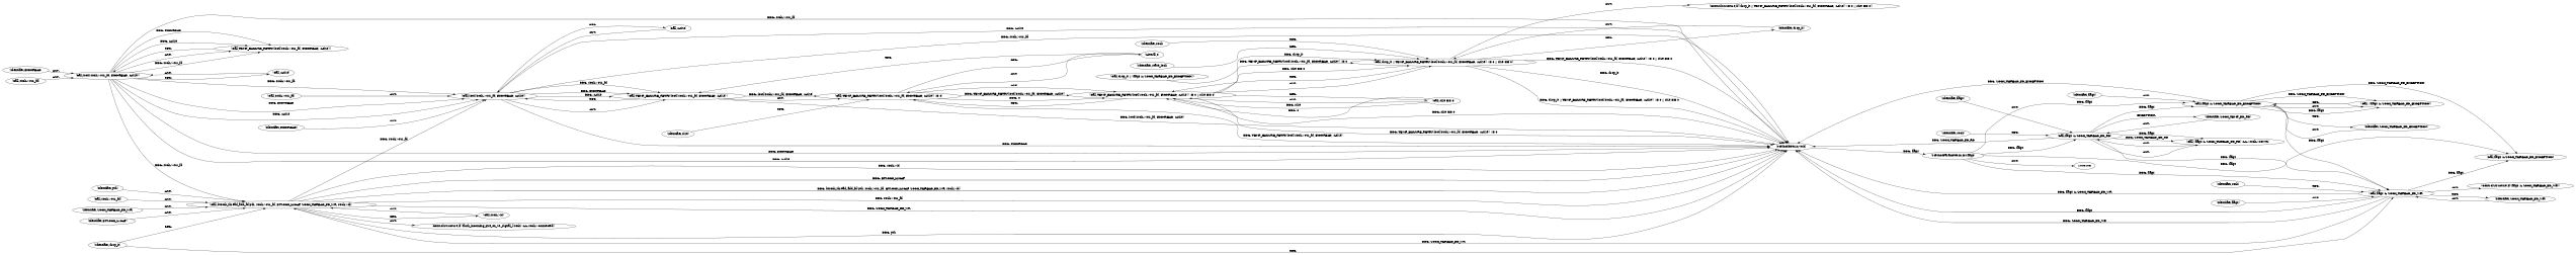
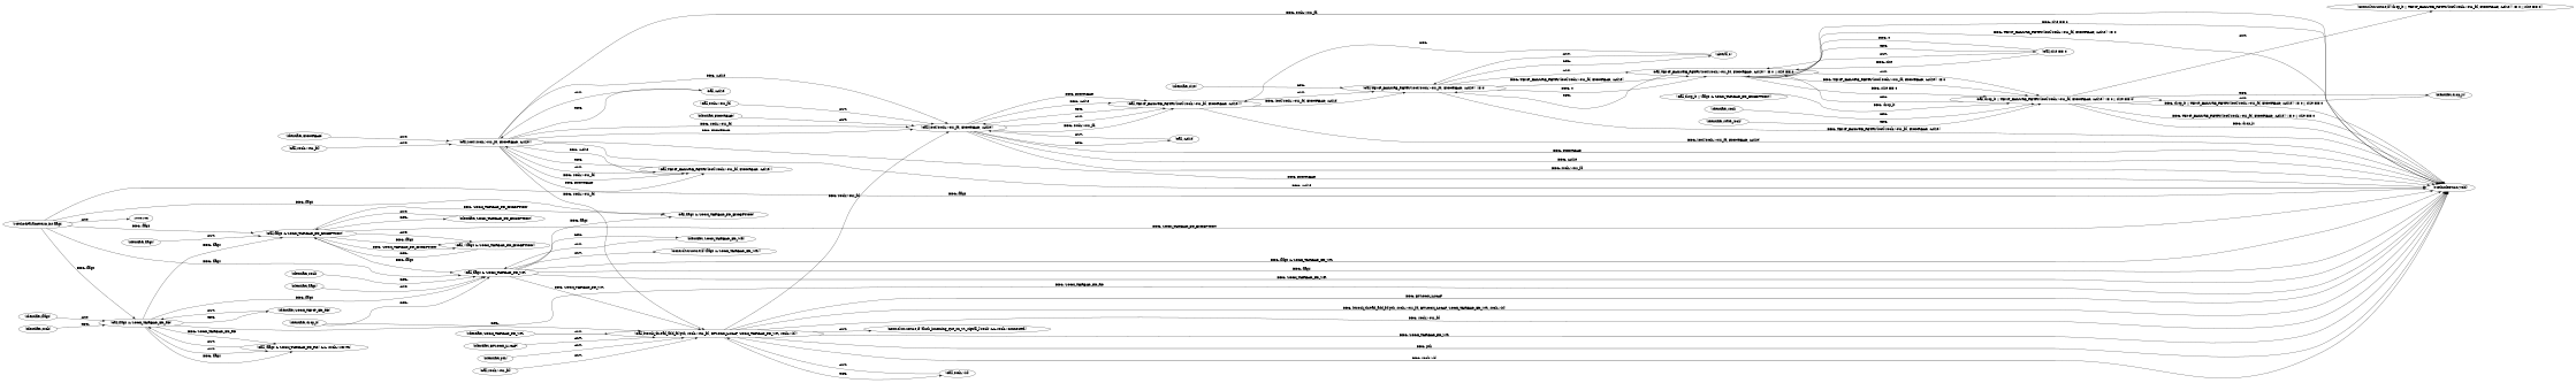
  digraph {
    rankdir=LR
    n1 [label="(Call,btsock_thread_add_fd(pth, sock->our_fd, BTSOCK_L2CAP, SOCK_THREAD_FD_WR, sock->id))"]
    n2 [label="(Call,ioctl(sock->our_fd, FIONREAD, &size))"]
    n3 [label="(Call,sock->id)"]
    n4 [label="(ControlStructure,if (flush_incoming_que_on_wr_signal_l(sock) && sock->connected))"]
    n5 [label="(MethodReturn,void)"]
    n6 [label="(Call,TEMP_FAILURE_RETRY(ioctl(sock->our_fd, FIONREAD, &size)))"]
    n7 [label="(Call,&size)"]
    n8 [label="(Call,ioctl(sock->our_fd, FIONREAD, &size))"]
    n9 [label="(Call,TEMP_FAILURE_RETRY(ioctl(sock->our_fd, FIONREAD, &size)))"]
    n10 [label="(Call,&size)"]
    n11 [label="(Call,flags & SOCK_THREAD_FD_WR)"]
    n12 [label="(Call,flags & SOCK_THREAD_FD_EXCEPTION)"]
    n13 [label="(Identifier,SOCK_THREAD_FD_WR)"]
    n14 [label="(ControlStructure,if (flags & SOCK_THREAD_FD_WR))"]
    n15 [label="(Call,flags & SOCK_THREAD_FD_RD)"]
    n16 [label="(Call,flags & SOCK_THREAD_FD_EXCEPTION)"]
    n17 [label="(Identifier,SOCK_TEMP_FD_RD)"]
    n18 [label="(Call,(flags & SOCK_THREAD_FD_RD) && !sock->server)"]
    n19 [label="(Call,!(flags & SOCK_THREAD_FD_EXCEPTION))"]
    n20 [label="(Identifier,SOCK_THREAD_FD_EXCEPTION)"]
    n21 [label="(MethodParameterIn,int flags)"]
    n22 [label=1040103]
    n23 [label="(Call,TEMP_FAILURE_RETRY(ioctl(sock->our_fd, FIONREAD, &size)) != 0)"]
    n24 [label="(Call,TEMP_FAILURE_RETRY(ioctl(sock->our_fd, FIONREAD, &size)) != 0 || size == 0)"]
    n25 [label="(Literal,0)"]
    n26 [label="(Call,drop_it || TEMP_FAILURE_RETRY(ioctl(sock->our_fd, FIONREAD, &size)) != 0 || size == 0)"]
    n27 [label="(Call,size == 0)"]
    n28 [label="(ControlStructure,if (drop_it || TEMP_FAILURE_RETRY(ioctl(sock->our_fd, FIONREAD, &size)) != 0 || size == 0))"]
    n29 [label="(Identifier,drop_it)"]
    n30 [label="(Identifier,BTSOCK_L1CAP)"]
    n31 [label="(Identifier,sock)"]
    n32 [label="(Identifier,pth)"]
    n33 [label="(Call,drop_it || (flags & SOCK_THREAD_FD_EXCEPTION))"]
    n34 [label="(Identifier,FIONREAD)"]
    n35 [label="(Call,sock->our_fd)"]
    n36 [label="(Identifier,flags)"]
    n37 [label="(Call,sock->our_fd)"]
    n38 [label="(Identifier,drop_it)"]
    n39 [label="(Identifier,sock)"]
    n40 [label="(Identifier,SOCK_THREAD_FD_WR)"]
    n41 [label="(Identifier,FIONREAD)"]
    n42 [label="(Identifier,size)"]
    n43 [label="(Call,sock->our_fd)"]
    n44 [label="(Identifier,sock)"]
    n45 [label="(Identifier,flags)"]
    n46 [label="(Identifier,state_lock)"]
    n47 [label="(Identifier,flags)"]
    n1 -> n2 [label="DDG: sock->our_fd"]
    n1 -> n3 [label="CFG: "]
    n1 -> n4 [label="AST: "]
    n1 -> n5 [label="DDG: sock->id"]
    n1 -> n5 [label="DDG: BTSOCK_L2CAP"]
    n1 -> n5 [label="DDG: btsock_thread_add_fd(pth, sock->our_fd, BTSOCK_L2CAP, SOCK_THREAD_FD_WR, sock->id)"]
    n1 -> n5 [label="DDG: sock->our_fd"]
    n1 -> n5 [label="DDG: SOCK_THREAD_FD_WR"]
    n1 -> n5 [label="DDG: pth"]
    n2 -> n5 [label="DDG: FIONREAD"]
    n2 -> n5 [label="DDG: &size"]
    n2 -> n5 [label="DDG: sock->our_fd"]
    n2 -> n6 [label="AST: "]
    n2 -> n6 [label="DDG: sock->our_fd"]
    n2 -> n6 [label="DDG: FIONREAD"]
    n2 -> n6 [label="DDG: &size"]
    n2 -> n7 [label="CFG: "]
    n3 -> n1 [label="AST: "]
    n6 -> n2 [label="CFG: "]
    n6 -> n5 [label="DDG: ioctl(sock->our_fd, FIONREAD, &size)"]
    n6 -> n23 [label="AST: "]
    n6 -> n23 [label="DDG: ioctl(sock->our_fd, FIONREAD, &size)"]
    n7 -> n2 [label="AST: "]
    n8 -> n1 [label="DDG: sock->our_fd"]
    n8 -> n2 [label="DDG: sock->our_fd"]
    n8 -> n2 [label="DDG: FIONREAD"]
    n8 -> n2 [label="DDG: &size"]
    n8 -> n5 [label="DDG: sock->our_fd"]
    n8 -> n5 [label="DDG: FIONREAD"]
    n8 -> n5 [label="DDG: &size"]
    n8 -> n9 [label="AST: "]
    n8 -> n9 [label="DDG: sock->our_fd"]
    n8 -> n9 [label="DDG: FIONREAD"]
    n8 -> n9 [label="DDG: &size"]
    n8 -> n10 [label="CFG: "]
    n9 -> n8 [label="CFG: "]
    n10 -> n8 [label="AST: "]
    n11 -> n1 [label="DDG: SOCK_THREAD_FD_WR"]
    n11 -> n5 [label="DDG: flags & SOCK_THREAD_FD_WR"]
    n11 -> n5 [label="DDG: flags"]
    n11 -> n5 [label="DDG: SOCK_THREAD_FD_WR"]
    n11 -> n12 [label="DDG: flags"]
    n11 -> n13 [label="CFG: "]
    n11 -> n14 [label="AST: "]
    n13 -> n11 [label="AST: "]
    n15 -> n5 [label="DDG: SOCK_THREAD_FD_RD"]
    n15 -> n11 [label="DDG: flags"]
    n15 -> n16 [label="DDG: flags"]
-   n15 -> n17 [label="EXCEPTION: "]
+   n15 -> n17 [label="CFG: "]
    n15 -> n18 [label="AST: "]
    n15 -> n18 [label="DDG: flags"]
    n15 -> n18 [label="DDG: SOCK_THREAD_FD_RD"]
    n16 -> n5 [label="DDG: SOCK_THREAD_FD_EXCEPTION"]
    n16 -> n11 [label="DDG: flags"]
    n16 -> n12 [label="DDG: SOCK_THREAD_FD_EXCEPTION"]
    n16 -> n19 [label="AST: "]
    n16 -> n19 [label="DDG: flags"]
    n16 -> n19 [label="DDG: SOCK_THREAD_FD_EXCEPTION"]
    n16 -> n20 [label="CFG: "]
    n17 -> n15 [label="AST: "]
    n18 -> n15 [label="AST: "]
    n19 -> n16 [label="CFG: "]
    n20 -> n16 [label="AST: "]
-   n5 -> n21 [label="DDG: flags"]
+   n21 -> n5 [label="DDG: flags"]
    n21 -> n11 [label="DDG: flags"]
    n21 -> n12 [label="DDG: flags"]
    n21 -> n15 [label="DDG: flags"]
    n21 -> n16 [label="DDG: flags"]
    n21 -> n22 [label="AST: "]
    n23 -> n5 [label="DDG: TEMP_FAILURE_RETRY(ioctl(sock->our_fd, FIONREAD, &size))"]
    n23 -> n24 [label="AST: "]
    n23 -> n24 [label="DDG: TEMP_FAILURE_RETRY(ioctl(sock->our_fd, FIONREAD, &size))"]
    n23 -> n24 [label="DDG: 0"]
    n23 -> n25 [label="CFG: "]
    n24 -> n5 [label="DDG: size == 0"]
    n24 -> n5 [label="DDG: TEMP_FAILURE_RETRY(ioctl(sock->our_fd, FIONREAD, &size)) != 0"]
    n24 -> n23 [label="CFG: "]
    n24 -> n26 [label="AST: "]
    n24 -> n26 [label="DDG: TEMP_FAILURE_RETRY(ioctl(sock->our_fd, FIONREAD, &size)) != 0"]
    n24 -> n26 [label="DDG: size == 0"]
    n24 -> n27 [label="CFG: "]
    n25 -> n6 [label="CFG: "]
    n25 -> n23 [label="AST: "]
    n26 -> n5 [label="DDG: drop_it"]
    n26 -> n5 [label="DDG: drop_it || TEMP_FAILURE_RETRY(ioctl(sock->our_fd, FIONREAD, &size)) != 0 || size == 0"]
    n26 -> n5 [label="DDG: TEMP_FAILURE_RETRY(ioctl(sock->our_fd, FIONREAD, &size)) != 0 || size == 0"]
    n26 -> n24 [label="CFG: "]
    n26 -> n28 [label="AST: "]
    n26 -> n29 [label="CFG: "]
    n27 -> n24 [label="AST: "]
    n27 -> n24 [label="DDG: size"]
    n27 -> n24 [label="DDG: 0"]
    n29 -> n26 [label="AST: "]
    n30 -> n1 [label="AST: "]
    n31 -> n11 [label="CFG: "]
    n32 -> n1 [label="AST: "]
    n33 -> n26 [label="DDG: drop_it"]
    n34 -> n8 [label="AST: "]
    n35 -> n8 [label="AST: "]
    n36 -> n15 [label="AST: "]
    n37 -> n1 [label="AST: "]
    n38 -> n1 [label="CFG: "]
    n38 -> n11 [label="CFG: "]
    n39 -> n15 [label="CFG: "]
    n40 -> n1 [label="AST: "]
    n41 -> n2 [label="AST: "]
    n42 -> n23 [label="CFG: "]
    n43 -> n2 [label="AST: "]
    n44 -> n26 [label="CFG: "]
    n45 -> n16 [label="AST: "]
    n46 -> n26 [label="CFG: "]
    n47 -> n11 [label="AST: "]
  }
